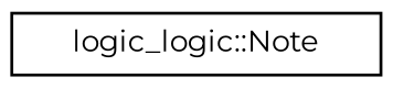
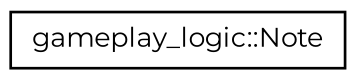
  digraph {
    rankdir=LR
    fontname=Montserrat
-   n1 [color=black fillcolor=white fontname=Montserrat fontsize=10 height=0.2 label="logic_logic::Note" shape=record style=filled width=0.4]
+   n1 [color=black fillcolor=white fontname=Montserrat fontsize=10 height=0.2 label="gameplay_logic::Note" shape=record style=filled width=0.4]
  }
